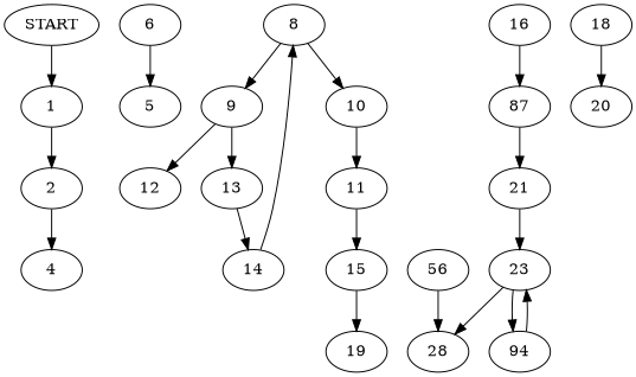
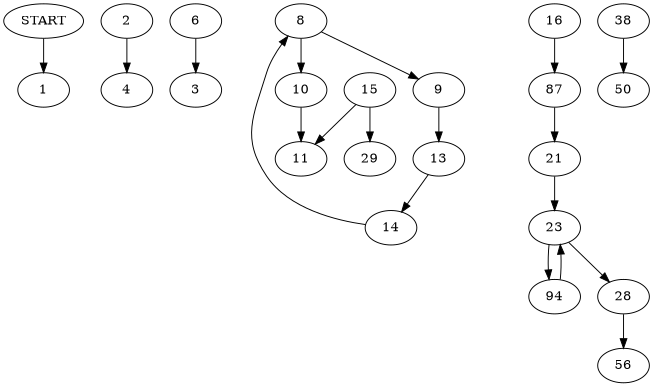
  digraph {
    n1 [label=START]
    1
    2
    4
    6
-   5
+   5 [label=3]
    8
    9
    10
-   12
    13
    11
    14
    15
-   19
+   19 [label=29]
    n16 [label=87]
    16
-   18
-   20
+   18 [label=38]
+   20 [label=50]
    21
    23
    n22 [label=94]
    n23 [label=28]
    n24 [label=56]
    n1 -> 1
-   1 -> 2
    2 -> 4
    6 -> 5
    8 -> 9
    8 -> 10
-   9 -> 12
    9 -> 13
    10 -> 11
    13 -> 14
-   11 -> 15
+   15 -> 11
    14 -> 8
    15 -> 19
    n16 -> 21
    16 -> n16
    18 -> 20
    21 -> 23
    23 -> n22
    23 -> n23
    n22 -> 23
-   n24 -> n23
+   n23 -> n24
  }
